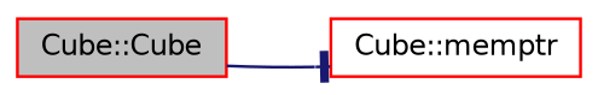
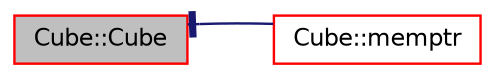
  digraph {
    rankdir=LR
    node [color=red fontname=Helvetica fontsize=10 shape=record style=filled]
    n1 [fillcolor=grey75 fontcolor=black height=0.2 label="Cube::Cube" width=0.4]
    n2 [fillcolor=white height=0.2 label="Cube::memptr" width=0.4]
-   n1 -> n2 [color=midnightblue fontname=Helvetica fontsize=10 labelfontname=Helvetica labelfontsize=10 style=solid arrowhead=tee]
+   n2 -> n1 [color=midnightblue fontname=Helvetica fontsize=10 labelfontname=Helvetica labelfontsize=10 style=solid arrowhead=tee]
  }
